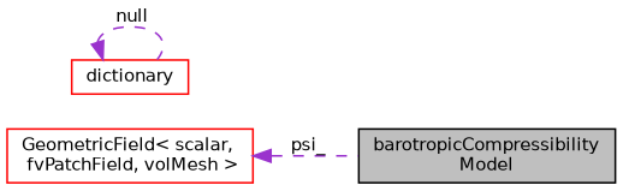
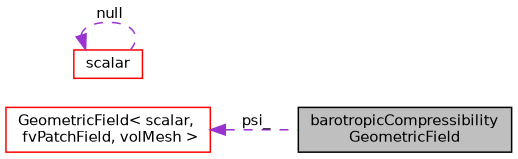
  digraph {
    rankdir=LR
    node [color=red fontname=Helvetica fontsize=10 shape=record]
    edge [color=darkorchid3 dir=back fontname=Helvetica fontsize=10 labelfontname=Helvetica labelfontsize=10 style=dashed]
-   n1 [color=black fillcolor=grey75 fontcolor=black height=0.2 label="barotropicCompressibility\lModel" style=filled width=0.4]
+   n1 [color=black fillcolor=grey75 fontcolor=black height=0.2 label="barotropicCompressibility\lGeometricField" style=filled width=0.4]
    n2 [height=0.2 label="GeometricField\< scalar,\l fvPatchField, volMesh \>" width=0.4]
-   n3 [height=0.2 label=dictionary width=0.4]
+   n3 [height=0.2 label=scalar width=0.4]
    n2 -> n1 [label=" psi_"]
    n3 -> n3 [label=" null"]
  }
